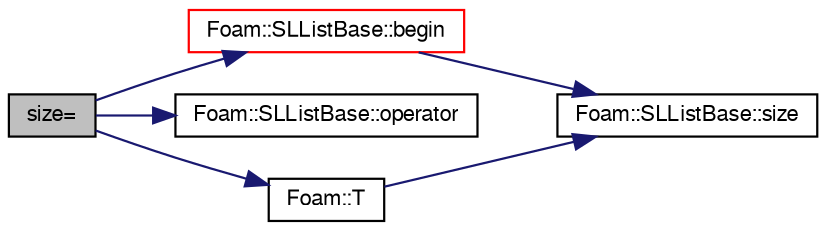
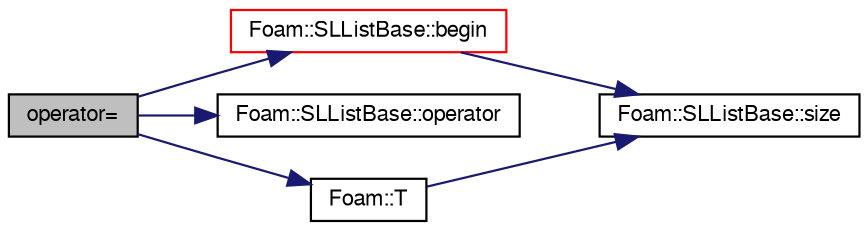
  digraph {
    rankdir=LR
    node [color=black fontname=FreeSans fontsize=10 shape=record]
    edge [color=midnightblue fontname=FreeSans fontsize=10 labelfontname=FreeSans labelfontsize=10 style=solid]
-   n1 [fillcolor=grey75 fontcolor=black height=0.2 label="size=" style=filled width=0.4]
+   n1 [fillcolor=grey75 fontcolor=black height=0.2 label="operator=" style=filled width=0.4]
    n2 [color=red height=0.2 label="Foam::SLListBase::begin" width=0.4]
    n3 [height=0.2 label="Foam::SLListBase::operator" width=0.4]
    n4 [height=0.2 label="Foam::T" width=0.4]
    n5 [height=0.2 label="Foam::SLListBase::size" width=0.4]
    n1 -> n2
    n1 -> n3
    n1 -> n4
    n2 -> n5
    n4 -> n5
  }
